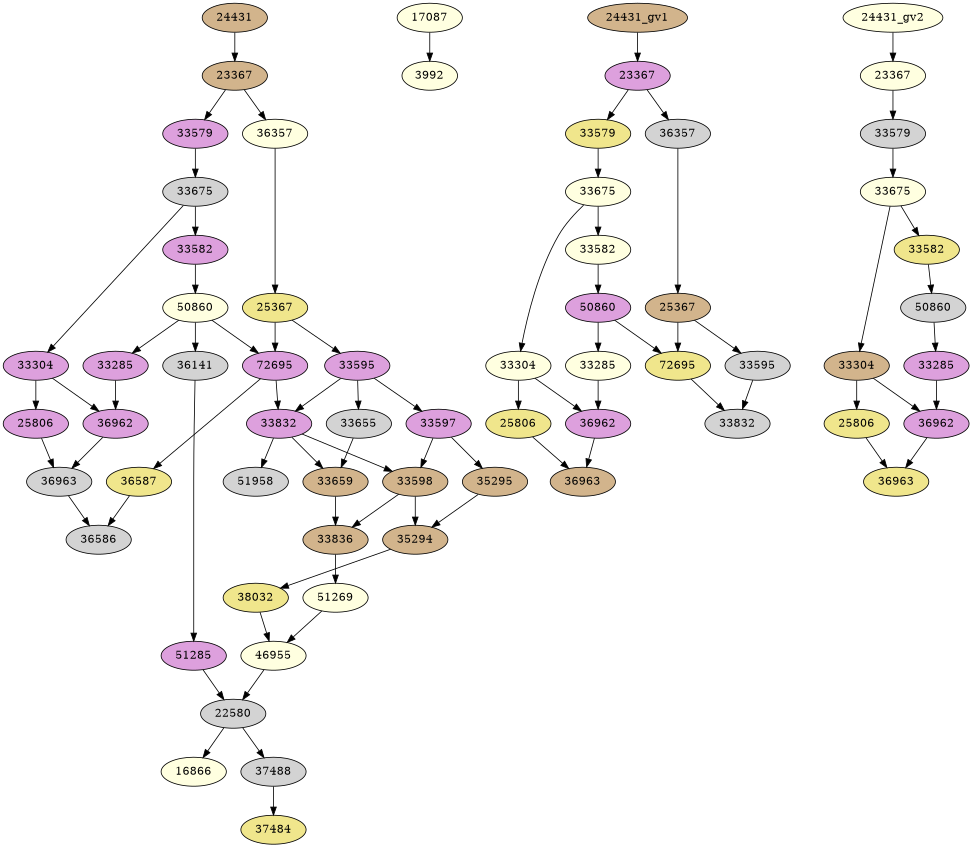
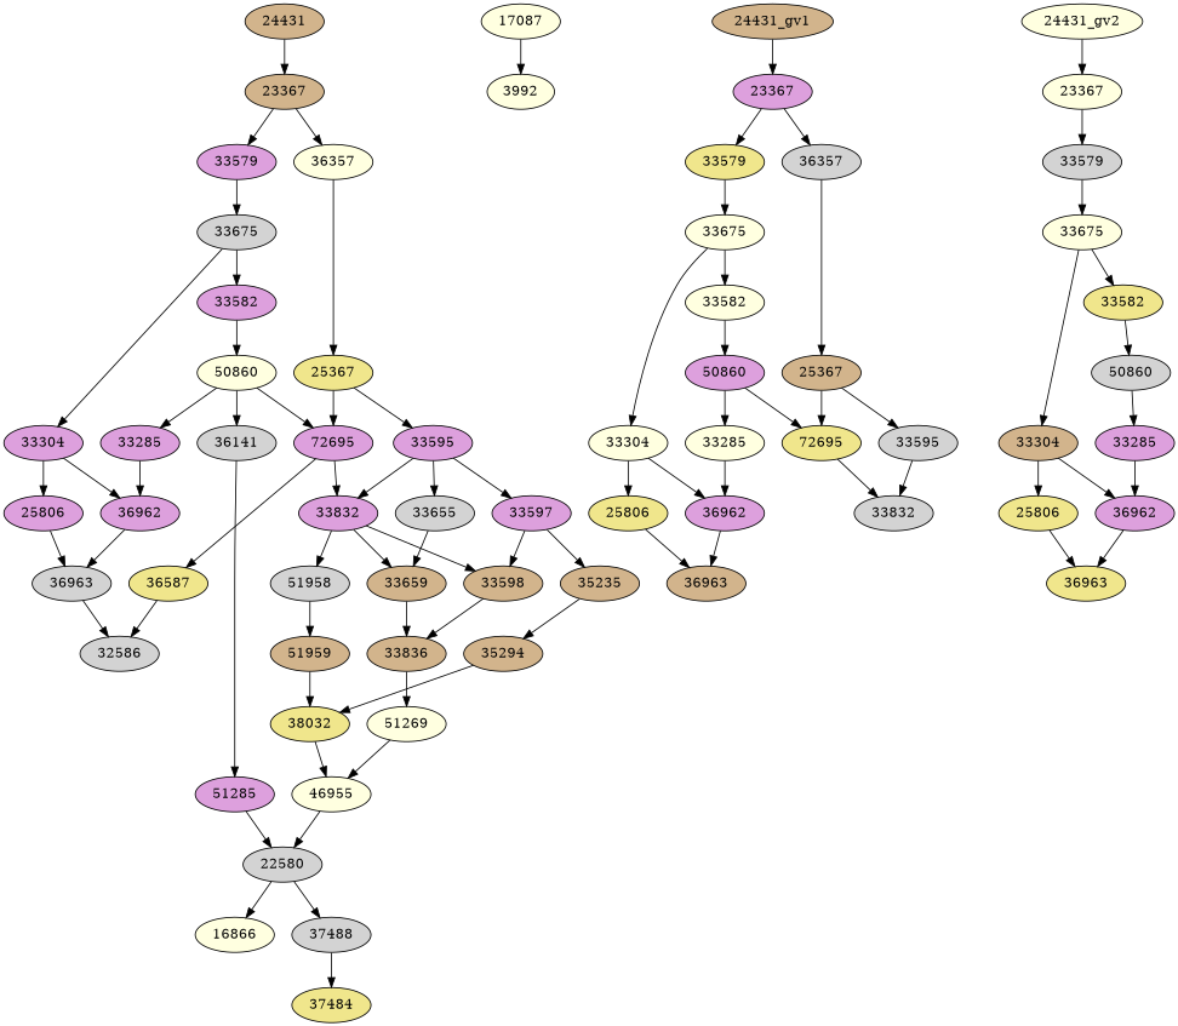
  strict digraph {
    node [fillcolor=plum style=filled]
    n1 [fillcolor=lightyellow label=16866]
    n2 [fillcolor=khaki label=37484]
    n3 [fillcolor=lightgrey label=37488]
    n4 [fillcolor=lightgrey label=22580]
    n5 [fillcolor=lightyellow label=46955]
    n6 [label=51285]
    n7 [fillcolor=khaki label=38032]
    n8 [fillcolor=lightyellow label=51269]
    n9 [fillcolor=lightgrey label=36141]
    n10 [fillcolor=tan label=35294]
+   n11 [fillcolor=tan label=51959]
    n12 [fillcolor=tan label=33836]
    n13 [fillcolor=lightyellow label=50860]
    n14 [label=72695]
    n15 [label=33285]
    n16 [label=33832]
    n17 [fillcolor=khaki label=36587]
    n18 [label=36962]
    n19 [fillcolor=lightyellow label=3992]
    n20 [fillcolor=tan label=33598]
-   n21 [fillcolor=tan label=35295]
+   n21 [fillcolor=tan label=35235]
    n22 [fillcolor=lightgrey label=51958]
    n23 [fillcolor=tan label=33659]
    n24 [label=33582]
    n25 [fillcolor=lightyellow label=17087]
    n26 [label=33597]
    n27 [fillcolor=lightgrey label=33655]
    n28 [fillcolor=lightgrey label=33675]
    n29 [label=33304]
    n30 [label=25806]
-   n31 [fillcolor=lightgrey label=36586]
+   n31 [fillcolor=lightgrey label=32586]
    n32 [label=33595]
    n33 [label=33579]
    n34 [fillcolor=lightgrey label=36963]
    n35 [fillcolor=khaki label=25367]
    n36 [fillcolor=tan label=23367]
    n37 [fillcolor=lightyellow label=36357]
    n38 [fillcolor=tan label=24431]
    n39 [label=50860]
    n40 [fillcolor=khaki label=72695]
    n41 [fillcolor=lightyellow label=33285]
    n42 [fillcolor=lightgrey label=33832]
    n43 [label=36962]
    n44 [fillcolor=lightyellow label=33582]
    n45 [fillcolor=lightyellow label=33675]
    n46 [fillcolor=lightyellow label=33304]
    n47 [fillcolor=khaki label=25806]
    n48 [fillcolor=lightgrey label=33595]
    n49 [fillcolor=khaki label=33579]
    n50 [fillcolor=tan label=25367]
    n51 [label=23367]
    n52 [fillcolor=lightgrey label=36357]
    n53 [fillcolor=tan label=36963]
    "24431_gv1" [fillcolor=tan]
    n55 [fillcolor=khaki label=36963]
    n56 [label=36962]
    n57 [fillcolor=khaki label=25806]
    n58 [label=33285]
    n59 [fillcolor=tan label=33304]
    n60 [fillcolor=lightgrey label=50860]
    n61 [fillcolor=lightyellow label=33675]
    n62 [fillcolor=khaki label=33582]
    n63 [fillcolor=lightgrey label=33579]
    n64 [fillcolor=lightyellow label=23367]
    "24431_gv2" [fillcolor=lightyellow]
    subgraph sub_1 {
      n1
      n2
      n3
      n4
      n5
      n6
      n7
      n8
      n9
      n10
+     n11
      n12
      n13
      n14
      n15
      n16
      n17
      n18
      n19
      n20
      n21
      n22
      n23
      n24
      n25
      n26
      n27
      n28
      n29
      n30
      n31
      n32
      n33
      n34
      n35
      n36
      n37
      n38
    }
    subgraph sub_2 {
      n39
      n40
      n41
      n42
      n43
      n44
      n45
      n46
      n47
      n48
      n49
      n50
      n51
      n52
      n53
      "24431_gv1"
    }
    subgraph sub_3 {
      n55
      n56
      n57
      n58
      n59
      n60
      n61
      n62
      n63
      n64
      "24431_gv2"
    }
    n3 -> n2
    n4 -> n1
    n4 -> n3
    n5 -> n4
    n6 -> n4
    n7 -> n5
    n8 -> n5
    n9 -> n6
    n10 -> n7
+   n11 -> n7
    n12 -> n8
    n13 -> n9
    n13 -> n14
    n13 -> n15
    n14 -> n16
    n14 -> n17
    n15 -> n18
    n16 -> n20
    n16 -> n22
    n16 -> n23
    n17 -> n31
    n18 -> n34
-   n20 -> n10
    n20 -> n12
    n21 -> n10
+   n22 -> n11
    n23 -> n12
    n24 -> n13
    n25 -> n19
    n26 -> n20
    n26 -> n21
    n27 -> n23
    n28 -> n24
    n28 -> n29
    n29 -> n18
    n29 -> n30
    n30 -> n34
    n32 -> n16
    n32 -> n26
    n32 -> n27
    n33 -> n28
    n34 -> n31
    n35 -> n14
    n35 -> n32
    n36 -> n33
    n36 -> n37
    n37 -> n35
    n38 -> n36
    n39 -> n40
    n39 -> n41
    n40 -> n42
    n41 -> n43
    n43 -> n53
    n44 -> n39
    n45 -> n44
    n45 -> n46
    n46 -> n43
    n46 -> n47
    n47 -> n53
    n48 -> n42
    n49 -> n45
    n50 -> n40
    n50 -> n48
    n51 -> n49
    n51 -> n52
    n52 -> n50
    "24431_gv1" -> n51
    n56 -> n55
    n57 -> n55
    n58 -> n56
    n59 -> n56
    n59 -> n57
    n60 -> n58
    n61 -> n59
    n61 -> n62
    n62 -> n60
    n63 -> n61
    n64 -> n63
    "24431_gv2" -> n64
  }
